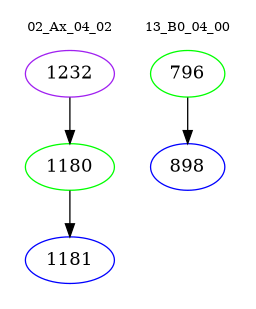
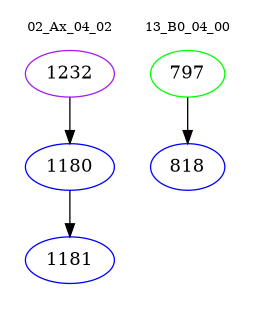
  digraph {
    node [color=green]
    edge [color=black]
-   n1 [label=1180]
+   n1 [color=blue label=1180]
    n2 [color=blue label=1181]
    n3 [color=purple label=1232]
-   n4 [label=796]
-   n5 [color=blue label=898]
+   n4 [label=797]
+   n5 [color=blue label=818]
    subgraph cluster_1 {
      color=white
      fontsize=10
      label="02_Ax_04_02"
      n1
      n2
      n3
    }
    subgraph cluster_2 {
      color=white
      fontsize=10
      label="13_B0_04_00"
      n4
      n5
    }
    n1 -> n2
    n3 -> n1
    n4 -> n5
  }
